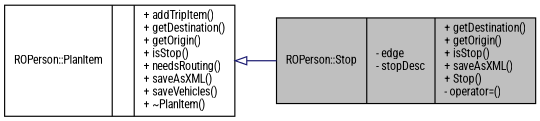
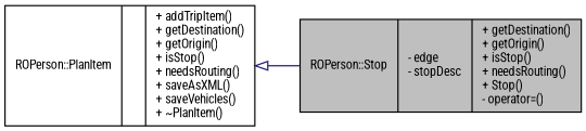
  digraph {
    rankdir=LR
    fontname="Roboto Condensed"
    node [color=black fontname="Roboto Condensed" fontsize=10 shape=record style=filled]
-   n1 [fillcolor=grey75 fontcolor=black height=0.2 label="{ROPerson::Stop\n|- edge\l- stopDesc\l|+ getDestination()\l+ getOrigin()\l+ isStop()\l+ saveAsXML()\l+ Stop()\l- operator=()\l}" width=0.4]
+   n1 [fillcolor=grey75 fontcolor=black height=0.2 label="{ROPerson::Stop\n|- edge\l- stopDesc\l|+ getDestination()\l+ getOrigin()\l+ isStop()\l+ needsRouting()\l+ Stop()\l- operator=()\l}" width=0.4]
    n2 [fillcolor=white height=0.2 label="{ROPerson::PlanItem\n||+ addTripItem()\l+ getDestination()\l+ getOrigin()\l+ isStop()\l+ needsRouting()\l+ saveAsXML()\l+ saveVehicles()\l+ ~PlanItem()\l}" width=0.4]
    n2 -> n1 [arrowtail=onormal color=midnightblue dir=back fontname="Roboto Condensed" fontsize=10 labelfontname=Helvetica labelfontsize=10 style=solid]
  }
